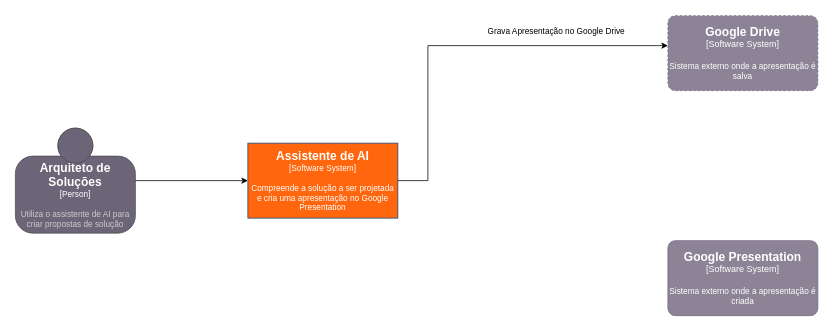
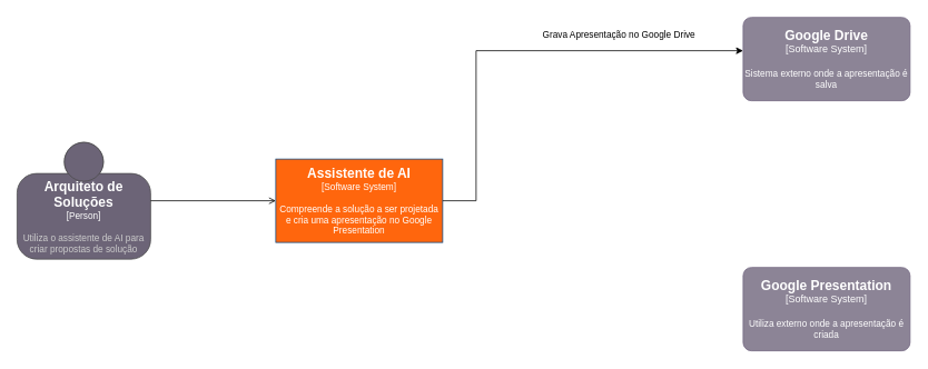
  <mxCell id="0" />
  <mxCell id="1" parent="0" />
  <mxCell id="2" value="&lt;font style=&quot;font-size: 16px&quot;&gt;&lt;b&gt;Arquiteto de Soluções&lt;/b&gt;&lt;/font&gt;&lt;div&gt;[Person]&lt;/div&gt;&lt;br&gt;&lt;div&gt;&lt;font style=&quot;font-size: 11px&quot;&gt;&lt;font color=&quot;#cccccc&quot;&gt;Utiliza o assistente de AI para criar propostas de solução&lt;/font&gt;&lt;/div&gt;" style="shape=mxgraph.c4.person;whiteSpace=wrap;html=1;fillColor=#6C6477;strokeColor=#4D4D4D;fontColor=#ffffff;align=center;fontSize=11;" parent="1" vertex="1"><mxGeometry x="20" y="170" width="160" height="140" as="geometry" /></mxCell>
  <mxCell id="3" value="&lt;font style=&quot;font-size: 16px&quot;&gt;&lt;b&gt;Assistente de AI&lt;/b&gt;&lt;/font&gt;&lt;div&gt;[Software System]&lt;/div&gt;&lt;br&gt;&lt;div&gt;&lt;font style=&quot;font-size: 11px&quot;&gt;&lt;font color=&quot;#fff&quot;&gt;Compreende a solução a ser projetada e cria uma apresentação no Google Presentation&lt;/font&gt;&lt;/div&gt;" style="shape=mxgraph.c4.system;whiteSpace=wrap;html=1;fillColor=#FF660D;strokeColor=#0b4884;fontColor=#ffffff;align=center;fontSize=11;" parent="1" vertex="1"><mxGeometry x="330" y="190" width="200" height="100" as="geometry" /></mxCell>
- <mxCell id="4" value="&lt;font style=&quot;font-size: 16px&quot;&gt;&lt;b&gt;Google Presentation&lt;/b&gt;&lt;/font&gt;&lt;div&gt;[Software System]&lt;/div&gt;&lt;br&gt;&lt;div&gt;&lt;font style=&quot;font-size: 11px&quot;&gt;&lt;font color=&quot;#fff&quot;&gt;Sistema externo onde a apresentação é criada&lt;/font&gt;&lt;/div&gt;" style="rounded=1;whiteSpace=wrap;html=1;labelBackgroundColor=none;fillColor=#8C8496;fontColor=#ffffff;align=center;arcSize=10;strokeColor=#736782;metaEdit=1;resizable=0;points=[[0.25,0,0],[0.5,0,0],[0.75,0,0],[1,0.25,0],[1,0.5,0],[1,0.75,0],[0.75,1,0],[0.5,1,0],[0.25,1,0],[0,0.75,0],[0,0.5,0],[0,0.25,0]];" parent="1" vertex="1"><mxGeometry x="890" y="320" width="200" height="100" as="geometry" /></mxCell>
- <mxCell id="5" value="&lt;font style=&quot;font-size: 16px&quot;&gt;&lt;b&gt;Google Drive&lt;/b&gt;&lt;/font&gt;&lt;div&gt;[Software System]&lt;/div&gt;&lt;br&gt;&lt;div&gt;&lt;font style=&quot;font-size: 11px&quot;&gt;&lt;font color=&quot;#fff&quot;&gt;Sistema externo onde a apresentação é salva&lt;/font&gt;&lt;/div&gt;" style="rounded=1;whiteSpace=wrap;html=1;labelBackgroundColor=none;fillColor=#8C8496;fontColor=#ffffff;align=center;arcSize=10;strokeColor=#736782;metaEdit=1;resizable=0;points=[[0.25,0,0],[0.5,0,0],[0.75,0,0],[1,0.25,0],[1,0.5,0],[1,0.75,0],[0.75,1,0],[0.5,1,0],[0.25,1,0],[0,0.75,0],[0,0.5,0],[0,0.25,0]];dashed=1;" parent="1" vertex="1"><mxGeometry x="890" y="20" width="200" height="100" as="geometry" /></mxCell>
- <mxCell id="6" style="edgeStyle=orthogonalEdgeStyle;rounded=0;orthogonalLoop=1;jettySize=auto;html=1;" parent="1" source="2" target="3" edge="1"><mxGeometry relative="1" as="geometry" /></mxCell>
+ <mxCell id="4" value="&lt;font style=&quot;font-size: 16px&quot;&gt;&lt;b&gt;Google Presentation&lt;/b&gt;&lt;/font&gt;&lt;div&gt;[Software System]&lt;/div&gt;&lt;br&gt;&lt;div&gt;&lt;font style=&quot;font-size: 11px&quot;&gt;&lt;font color=&quot;#fff&quot;&gt;Utiliza externo onde a apresentação é criada&lt;/font&gt;&lt;/div&gt;" style="rounded=1;whiteSpace=wrap;html=1;labelBackgroundColor=none;fillColor=#8C8496;fontColor=#ffffff;align=center;arcSize=10;strokeColor=#736782;metaEdit=1;resizable=0;points=[[0.25,0,0],[0.5,0,0],[0.75,0,0],[1,0.25,0],[1,0.5,0],[1,0.75,0],[0.75,1,0],[0.5,1,0],[0.25,1,0],[0,0.75,0],[0,0.5,0],[0,0.25,0]];" parent="1" vertex="1"><mxGeometry x="890" y="320" width="200" height="100" as="geometry" /></mxCell>
+ <mxCell id="5" value="&lt;font style=&quot;font-size: 16px&quot;&gt;&lt;b&gt;Google Drive&lt;/b&gt;&lt;/font&gt;&lt;div&gt;[Software System]&lt;/div&gt;&lt;br&gt;&lt;div&gt;&lt;font style=&quot;font-size: 11px&quot;&gt;&lt;font color=&quot;#fff&quot;&gt;Sistema externo onde a apresentação é salva&lt;/font&gt;&lt;/div&gt;" style="rounded=1;whiteSpace=wrap;html=1;labelBackgroundColor=none;fillColor=#8C8496;fontColor=#ffffff;align=center;arcSize=10;strokeColor=#736782;metaEdit=1;resizable=0;points=[[0.25,0,0],[0.5,0,0],[0.75,0,0],[1,0.25,0],[1,0.5,0],[1,0.75,0],[0.75,1,0],[0.5,1,0],[0.25,1,0],[0,0.75,0],[0,0.5,0],[0,0.25,0]];" parent="1" vertex="1"><mxGeometry x="890" y="20" width="200" height="100" as="geometry" /></mxCell>
+ <mxCell id="6" style="edgeStyle=orthogonalEdgeStyle;rounded=0;orthogonalLoop=1;jettySize=auto;html=1;endArrow=open;" parent="1" source="2" target="3" edge="1"><mxGeometry relative="1" as="geometry" /></mxCell>
  <mxCell id="7" style="edgeStyle=orthogonalEdgeStyle;rounded=0;orthogonalLoop=1;jettySize=auto;html=1;exitX=1;exitY=0.5;exitDx=0;exitDy=0;" parent="1" source="3" target="5" edge="1"><mxGeometry relative="1" as="geometry"><Array as="points"><mxPoint x="570" y="240" /><mxPoint x="570" y="60" /></Array></mxGeometry></mxCell>
  <mxCell id="8" value="Grava Apresentação no Google Drive" style="edgeLabel;html=1;align=center;verticalAlign=middle;resizable=0;points=[];" vertex="1" connectable="0" parent="7"><mxGeometry x="0.247" y="3" relative="1" as="geometry"><mxPoint x="53" y="-17" as="offset" /></mxGeometry></mxCell>
